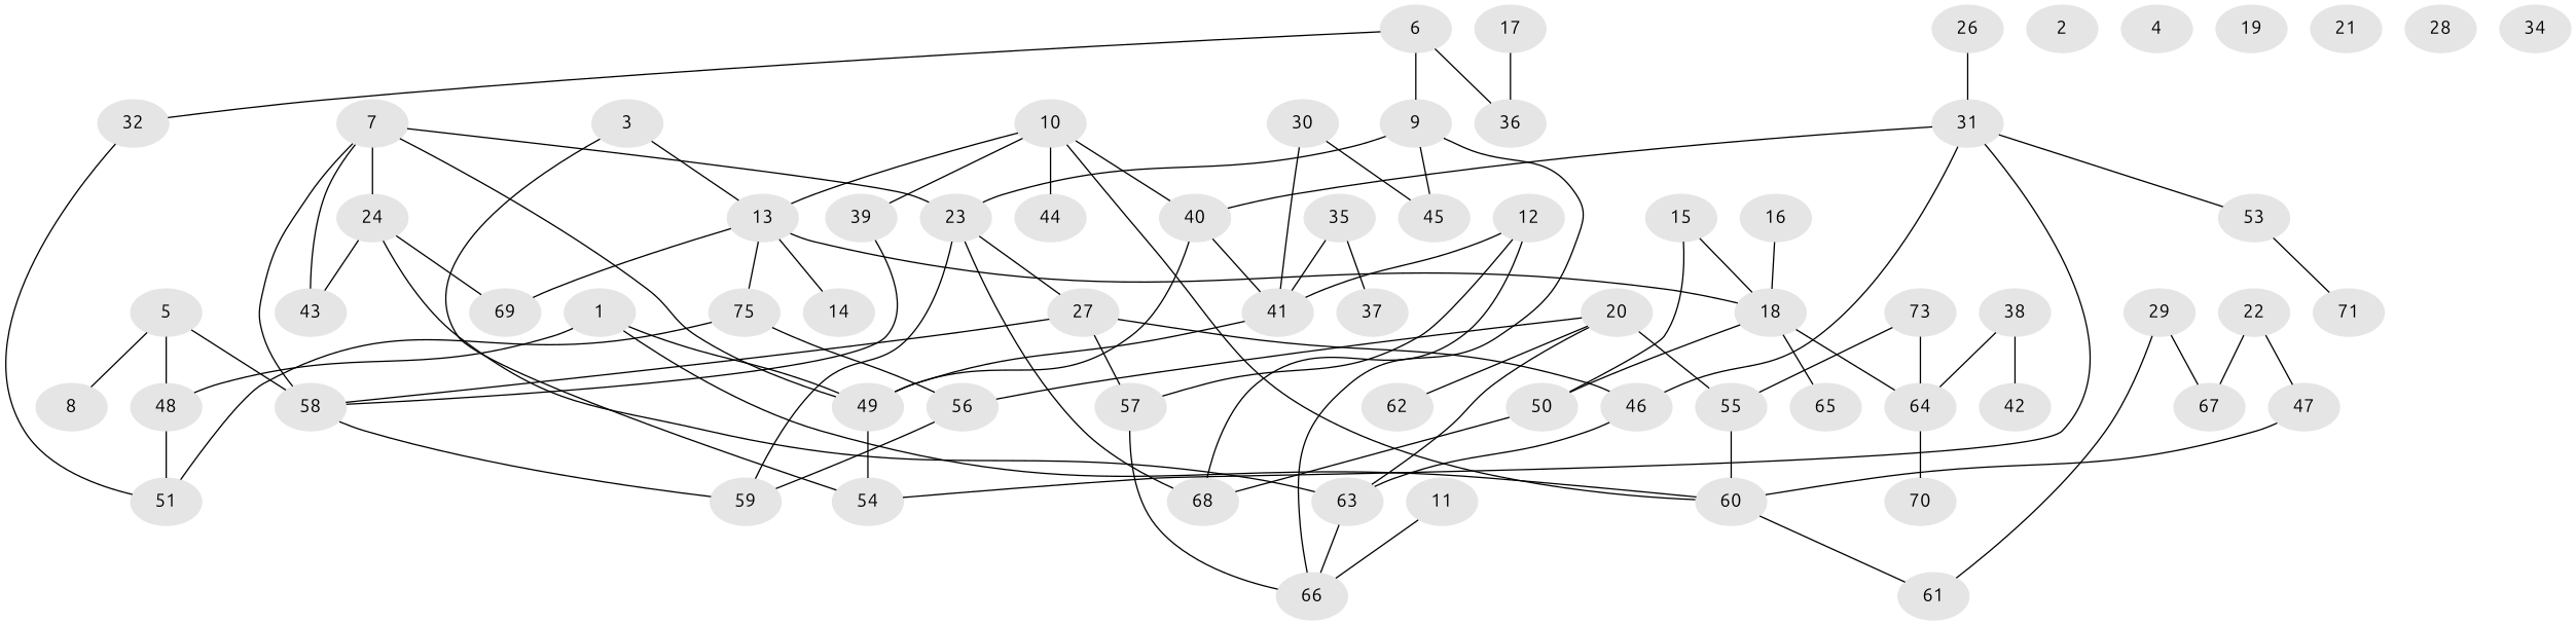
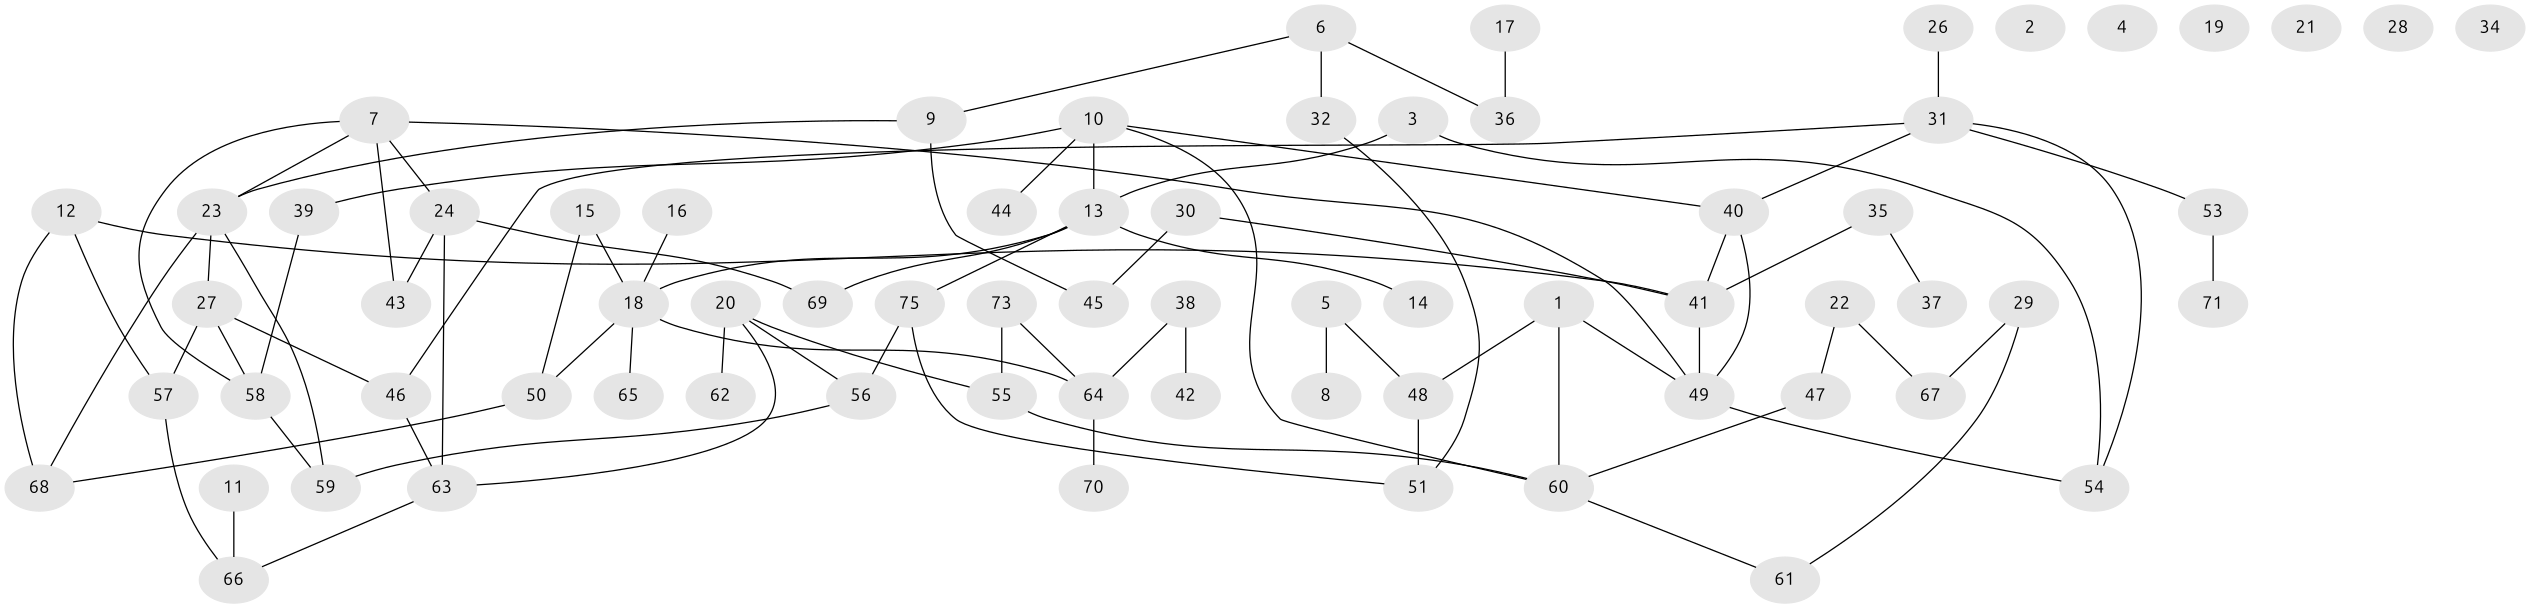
  graph {
    fontname=Ubuntu
    node [color=gray90 fontname=Ubuntu style=filled]
    edge [fontname=Ubuntu]
    1
    48
    49
    60
    51
    54
    61
    2
    3
    13
    14
    18
    n13 [label=75]
    69
    4
    5
    8
    58
    59
    6
    9
    32
    36
    23
    45
    66
    7
    24
    43
    68
    27
    63
    10
    39
    40
    44
    41
    11
    12
    57
    50
    64
    65
    56
    15
    16
    17
    70
    19
    20
    55
    62
    21
    22
    47
    67
    46
    26
    31
    53
    28
    29
    30
    71
    n65 [label=73]
    34
    35
    37
    38
    42
    1 -- 48
    1 -- 49
    1 -- 60
    48 -- 51
    49 -- 54
    60 -- 61
    3 -- 54
    3 -- 13
    13 -- 14
    13 -- 18
    13 -- n13
    13 -- 69
    18 -- 50
    18 -- 64
    18 -- 65
    n13 -- 51
    n13 -- 56
    5 -- 48
    5 -- 8
-   5 -- 58
    58 -- 59
    6 -- 9
    6 -- 32
    6 -- 36
    9 -- 23
    9 -- 45
-   9 -- 66
    32 -- 51
    23 -- 59
    23 -- 68
    23 -- 27
    7 -- 49
    7 -- 58
    7 -- 23
    7 -- 24
    7 -- 43
    24 -- 69
    24 -- 43
    24 -- 63
    27 -- 58
    27 -- 57
    27 -- 46
    63 -- 66
    10 -- 60
    10 -- 13
    10 -- 39
    10 -- 40
    10 -- 44
    39 -- 58
    40 -- 49
    40 -- 41
    41 -- 49
    11 -- 66
    12 -- 68
    12 -- 41
    12 -- 57
    57 -- 66
    50 -- 68
    64 -- 70
    56 -- 59
    15 -- 18
    15 -- 50
    16 -- 18
    17 -- 36
    20 -- 63
    20 -- 56
    20 -- 55
    20 -- 62
    55 -- 60
    22 -- 47
    22 -- 67
    47 -- 60
    46 -- 63
    26 -- 31
    31 -- 54
    31 -- 40
    31 -- 46
    31 -- 53
    53 -- 71
    29 -- 61
    29 -- 67
    30 -- 45
    30 -- 41
    n65 -- 64
    n65 -- 55
    35 -- 41
    35 -- 37
    38 -- 64
    38 -- 42
  }
